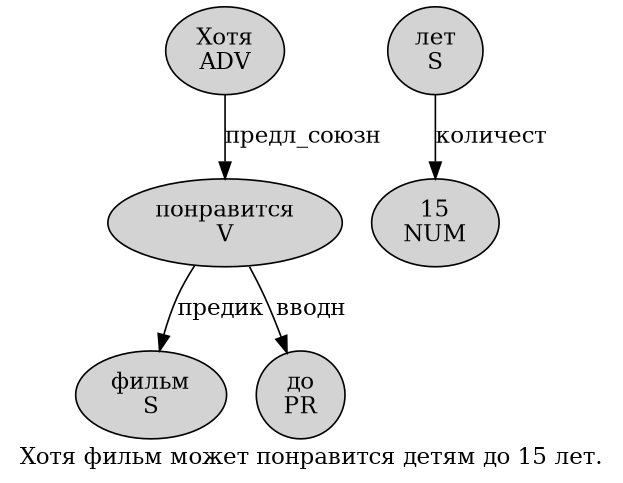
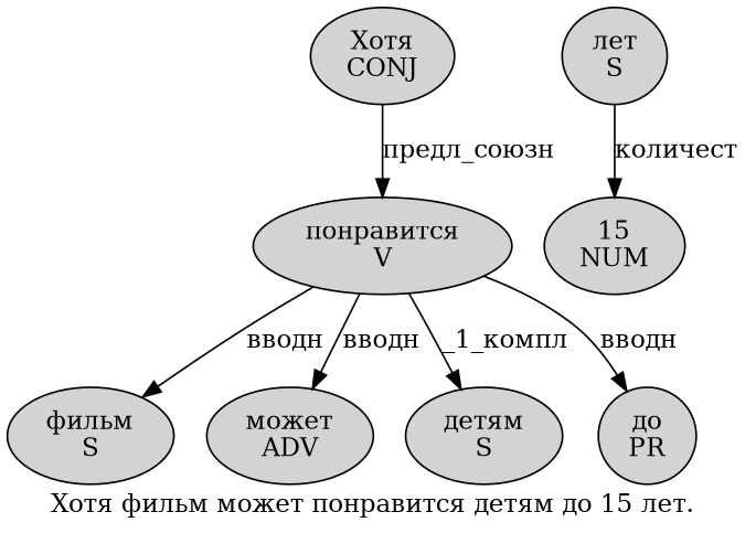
  digraph {
    label="Хотя фильм может понравится детям до 15 лет."
    node [fillcolor=lightgray penwidth=1 shape=ellipse style=filled]
-   n1 [label="Хотя\nADV"]
+   n1 [label="Хотя\nCONJ"]
    n2 [label="понравится\nV"]
    n3 [label="фильм\nS"]
+   n4 [label="может\nADV"]
+   n5 [label="детям\nS"]
    n6 [label="до\nPR"]
    n7 [label="лет\nS"]
    n8 [label="15\nNUM"]
    n1 -> n2 [label="предл_союзн"]
-   n2 -> n3 [label="предик"]
+   n2 -> n3 [label="вводн"]
+   n2 -> n4 [label="вводн"]
+   n2 -> n5 [label="_1_компл"]
    n2 -> n6 [label="вводн"]
    n7 -> n8 [label="количест"]
  }
